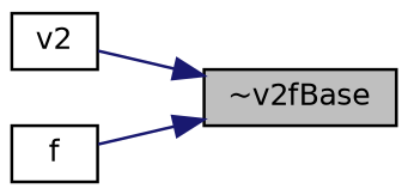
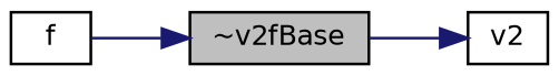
  digraph {
    rankdir=LR
    node [color=black fontname=Helvetica fontsize=10 shape=record]
    edge [color=midnightblue fontname=Helvetica fontsize=10 labelfontname=Helvetica labelfontsize=10 style=solid]
    n1 [fillcolor=grey75 fontcolor=black height=0.2 label="~v2fBase" style=filled width=0.4]
    n2 [height=0.2 label=v2 width=0.4]
    n3 [height=0.2 label=f width=0.4]
-   n2 -> n1
+   n1 -> n2
    n3 -> n1
  }
